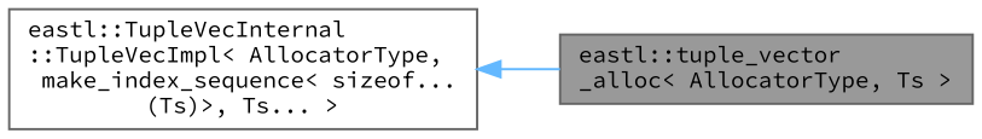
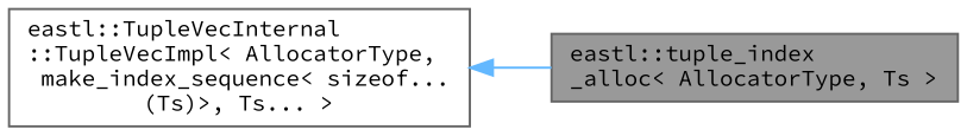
  digraph {
    rankdir=LR
    fontname="Source Code Pro"
    node [color=gray40 fontname="Source Code Pro" fontsize=10 shape=box style=filled]
-   n1 [fillcolor=grey60 fontcolor=black height=0.2 label="eastl::tuple_vector\l_alloc\< AllocatorType, Ts \>" width=0.4]
+   n1 [fillcolor=grey60 fontcolor=black height=0.2 label="eastl::tuple_index\l_alloc\< AllocatorType, Ts \>" width=0.4]
    n2 [fillcolor=white height=0.2 label="eastl::TupleVecInternal\l::TupleVecImpl\< AllocatorType,\l make_index_sequence\< sizeof...\l(Ts)\>, Ts... \>" width=0.4]
    n2 -> n1 [color=steelblue1 dir=back fontname="Source Code Pro" fontsize=10 labelfontname=Helvetica labelfontsize=10 style=solid]
  }
